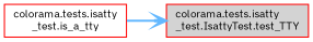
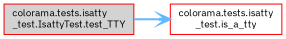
  digraph {
    rankdir=LR
    fontname="IBM Plex Sans"
    node [color=red fontname="IBM Plex Sans" fontsize=10 shape=box style=filled]
    n1 [fillcolor=lightgrey fontcolor=black height=0.2 label="colorama.tests.isatty\l_test.IsattyTest.test_TTY" width=0.4]
    n2 [fillcolor=white height=0.2 label="colorama.tests.isatty\l_test.is_a_tty" width=0.4]
-   n2 -> n1 [color=steelblue1 fontname="IBM Plex Sans" fontsize=10 labelfontname=Helvetica labelfontsize=10 style=bold arrowhead=vee]
+   n1 -> n2 [color=steelblue1 fontname="IBM Plex Sans" fontsize=10 labelfontname=Helvetica labelfontsize=10 style=bold arrowhead=vee]
  }
